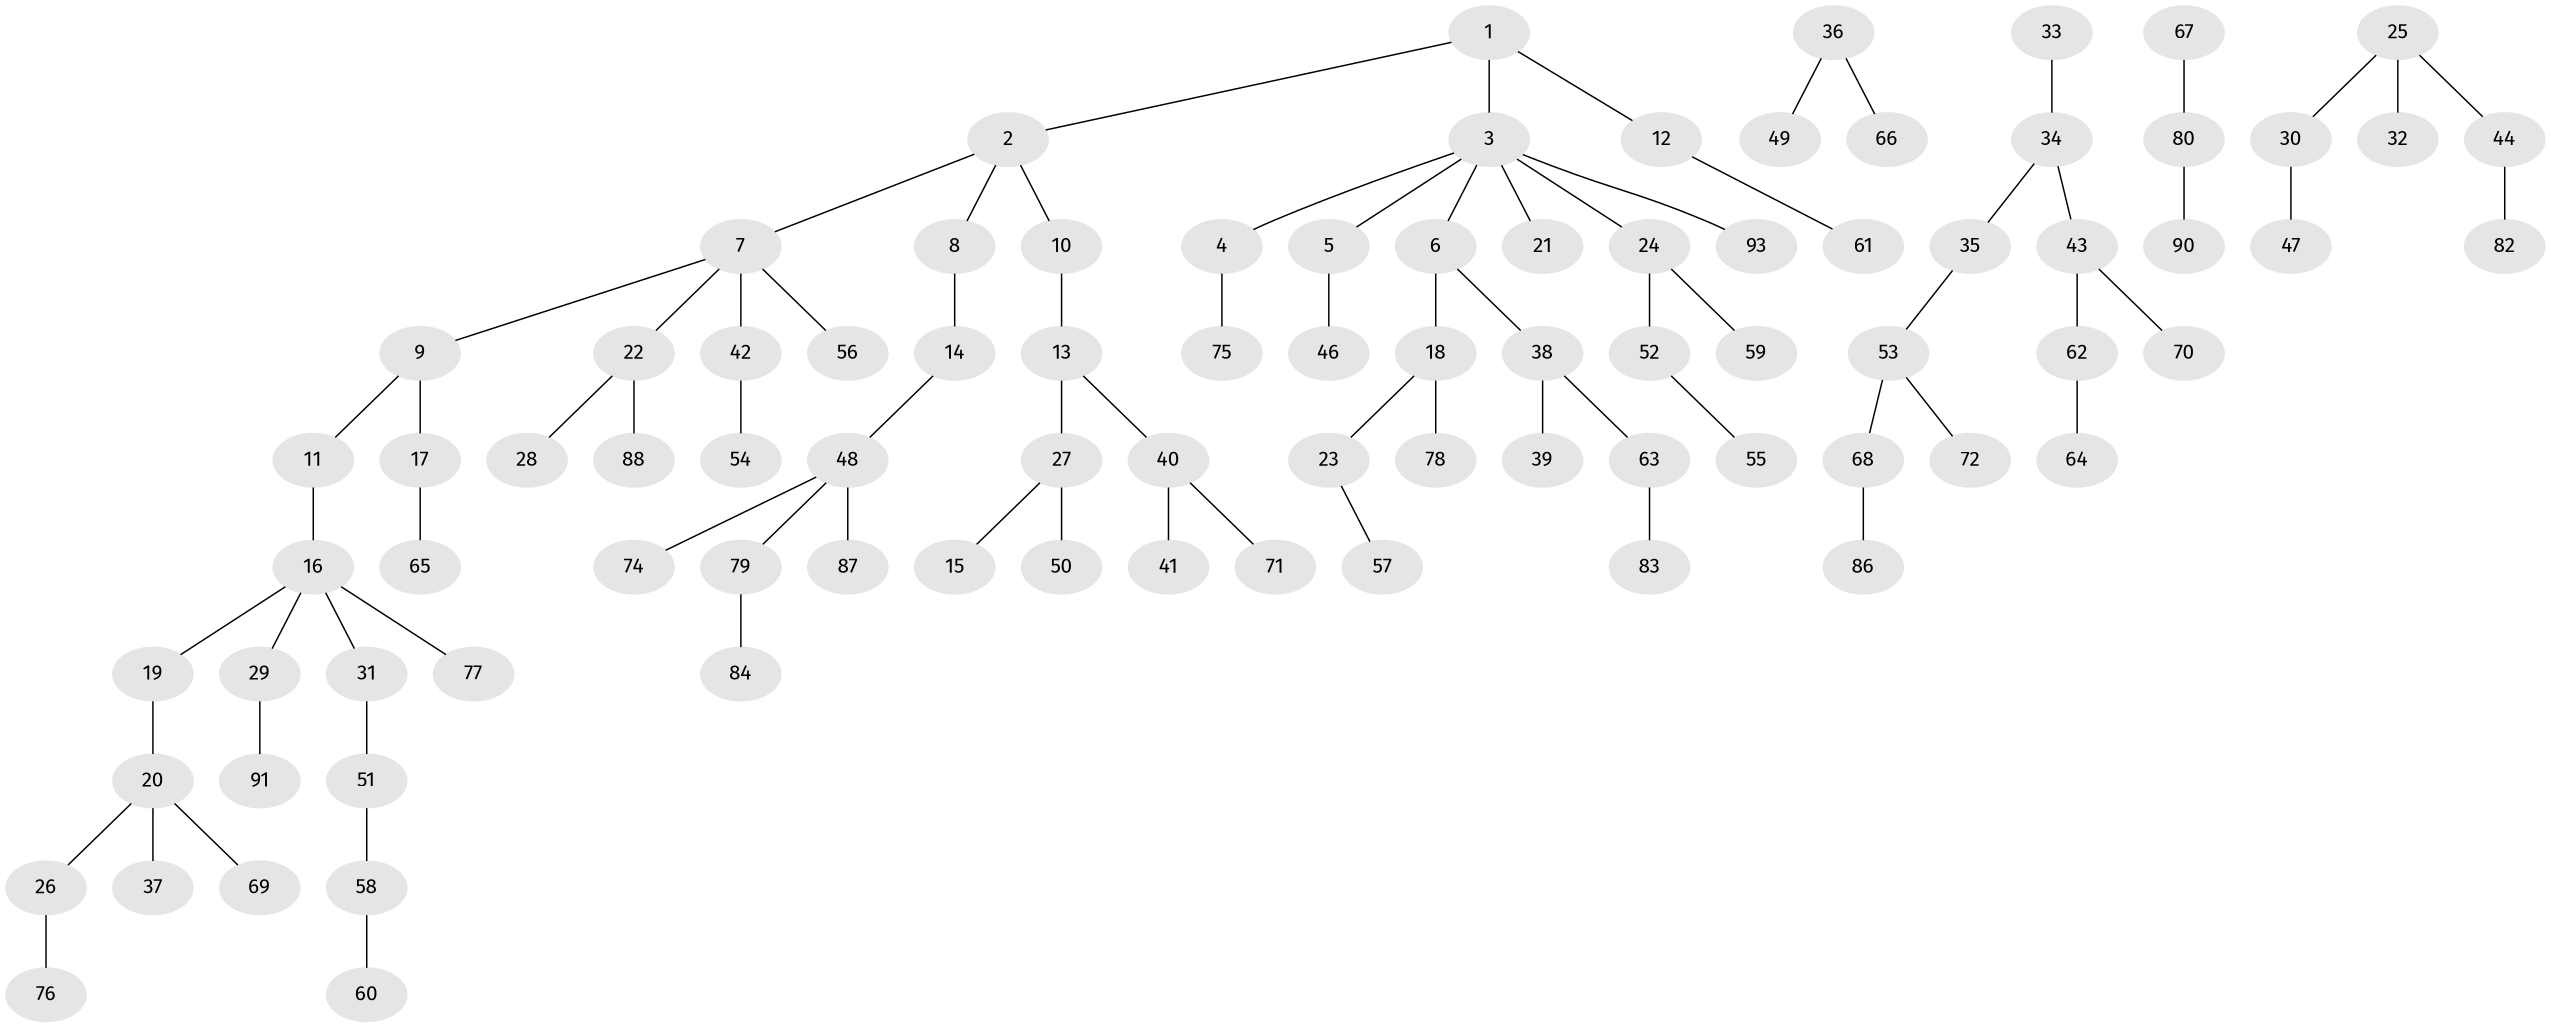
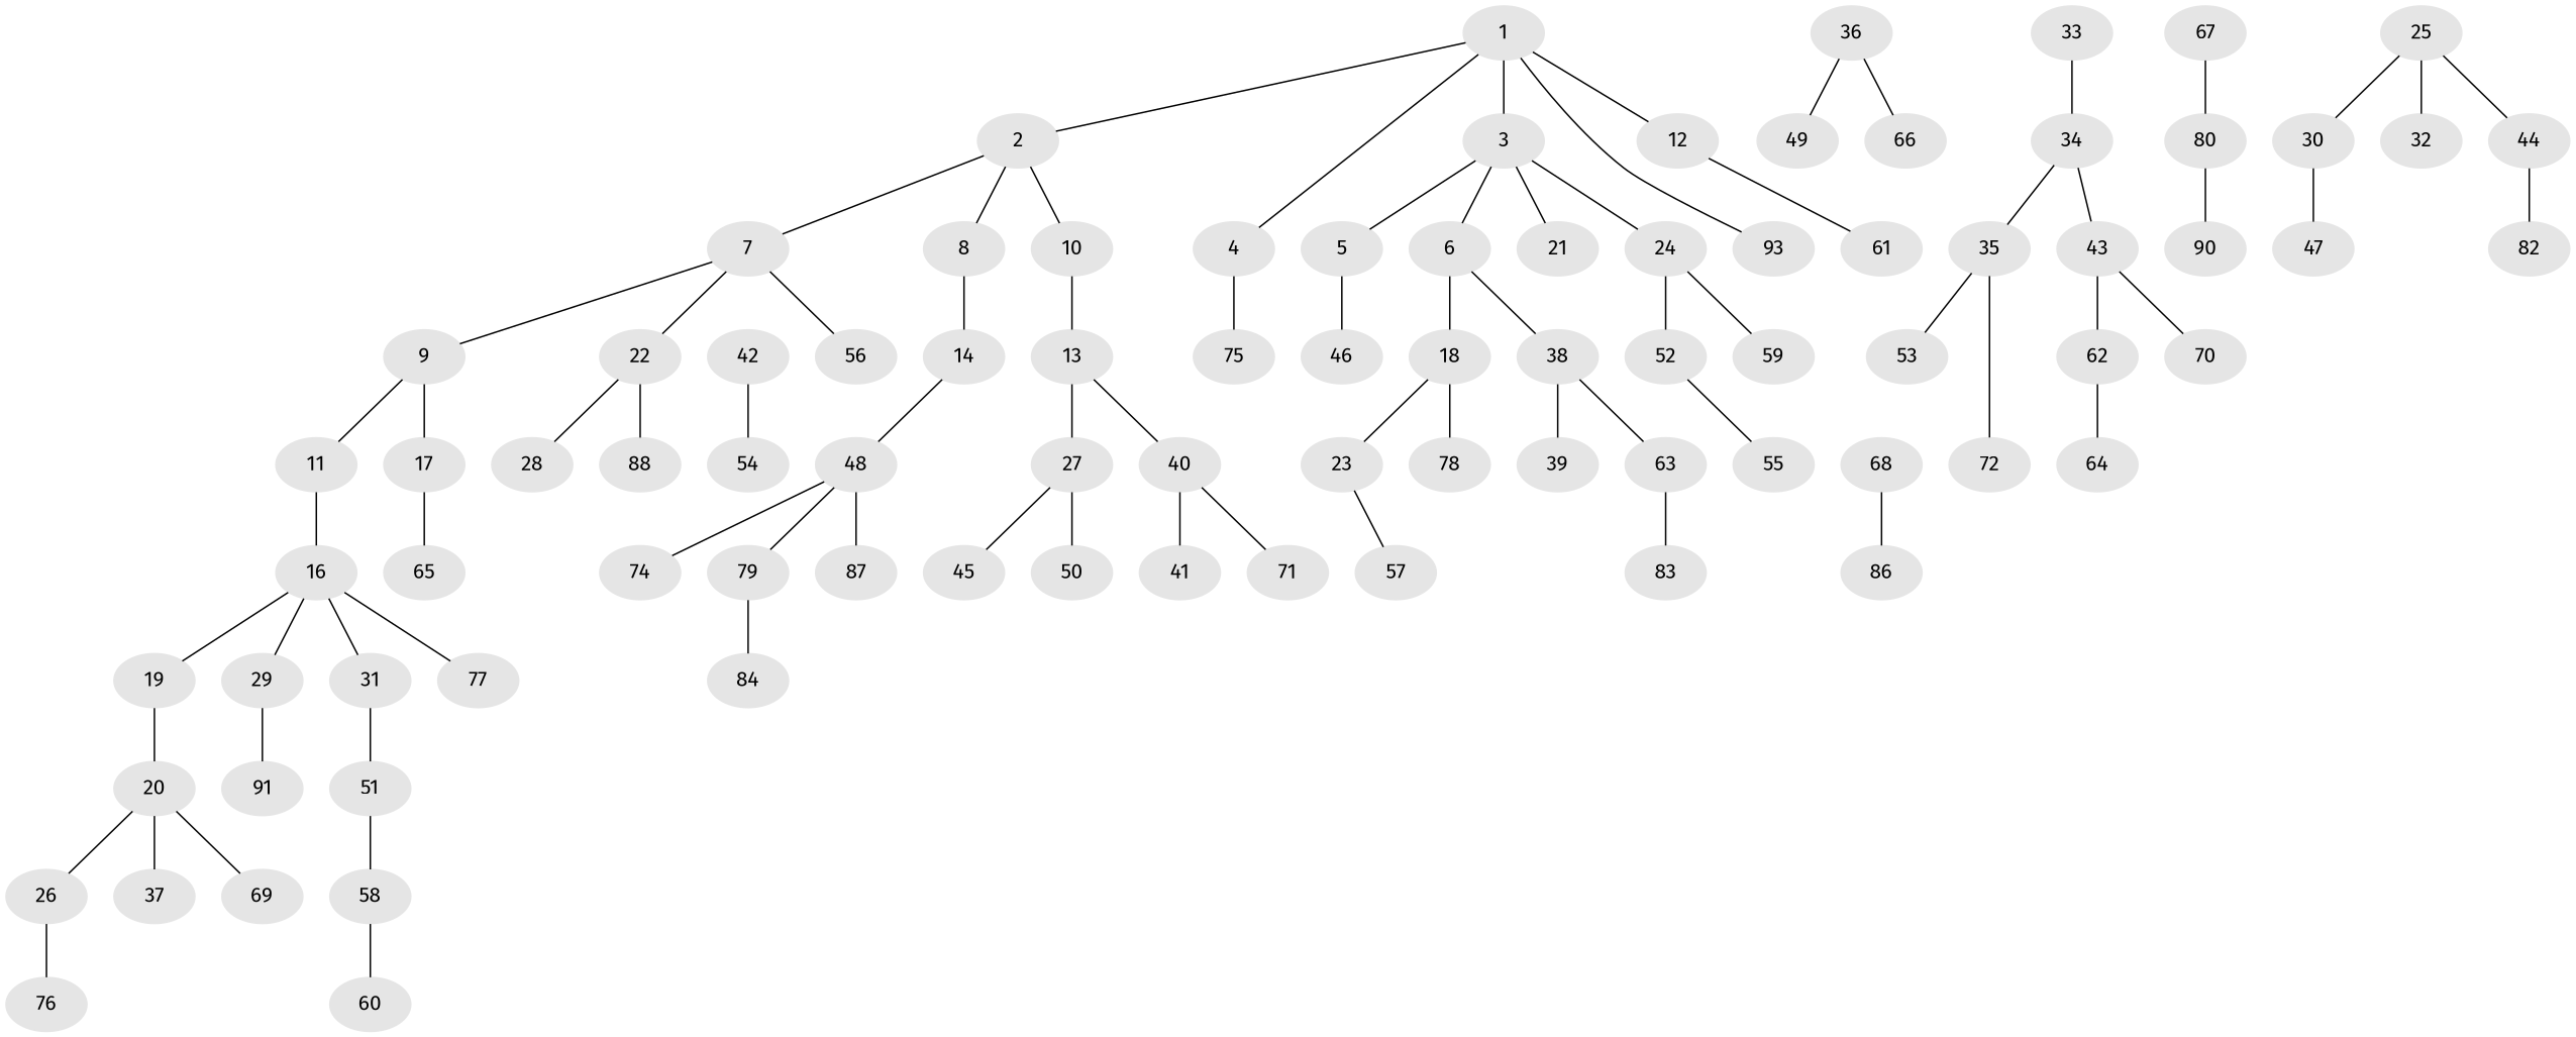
  graph {
    fontname="Fira Sans"
    node [color=gray90 fontname="Fira Sans" style=filled]
    edge [fontname="Fira Sans"]
    1
    2
    3
    4
    12
    n6 [label=93]
    7
    8
    10
    5
    6
    21
    24
    75
    61
    9
    22
    42
    56
    14
    13
    36
    49
    66
    46
    18
    38
    52
    59
    23
    78
    39
    63
    11
    17
    28
    88
    54
    48
    16
    65
    27
    40
    19
    29
    31
    77
    33
    34
-   45 [label=15]
+   45
    50
    41
    71
    74
    79
    87
    67
    80
    20
    n60 [label=91]
    51
    57
    26
    37
    69
    76
    25
    30
    32
    44
    55
    47
    82
    58
    35
    43
    53
    62
    70
    68
    72
    83
    64
    84
    60
    86
    90
    1 -- 2
    1 -- 3
-   3 -- 4
+   1 -- 4
    1 -- 12
-   3 -- n6
+   1 -- n6
    2 -- 7
    2 -- 8
    2 -- 10
    3 -- 5
    3 -- 6
    3 -- 21
    3 -- 24
    4 -- 75
    12 -- 61
    7 -- 9
    7 -- 22
-   7 -- 42
    7 -- 56
    8 -- 14
    10 -- 13
    5 -- 46
    6 -- 18
    6 -- 38
    24 -- 52
    24 -- 59
    9 -- 11
    9 -- 17
    22 -- 28
    22 -- 88
    42 -- 54
    14 -- 48
    13 -- 27
    13 -- 40
    36 -- 49
    36 -- 66
    18 -- 23
    18 -- 78
    38 -- 39
    38 -- 63
    52 -- 55
    23 -- 57
    63 -- 83
    11 -- 16
    17 -- 65
    48 -- 74
    48 -- 79
    48 -- 87
    16 -- 19
    16 -- 29
    16 -- 31
    16 -- 77
    27 -- 45
    27 -- 50
    40 -- 41
    40 -- 71
    19 -- 20
    29 -- n60
    31 -- 51
    33 -- 34
    34 -- 35
    34 -- 43
    79 -- 84
    67 -- 80
    80 -- 90
    20 -- 26
    20 -- 37
    20 -- 69
    51 -- 58
    26 -- 76
    25 -- 30
    25 -- 32
    25 -- 44
    30 -- 47
    44 -- 82
    58 -- 60
    35 -- 53
    43 -- 62
    43 -- 70
-   53 -- 68
-   53 -- 72
+   35 -- 72
    62 -- 64
    68 -- 86
  }
